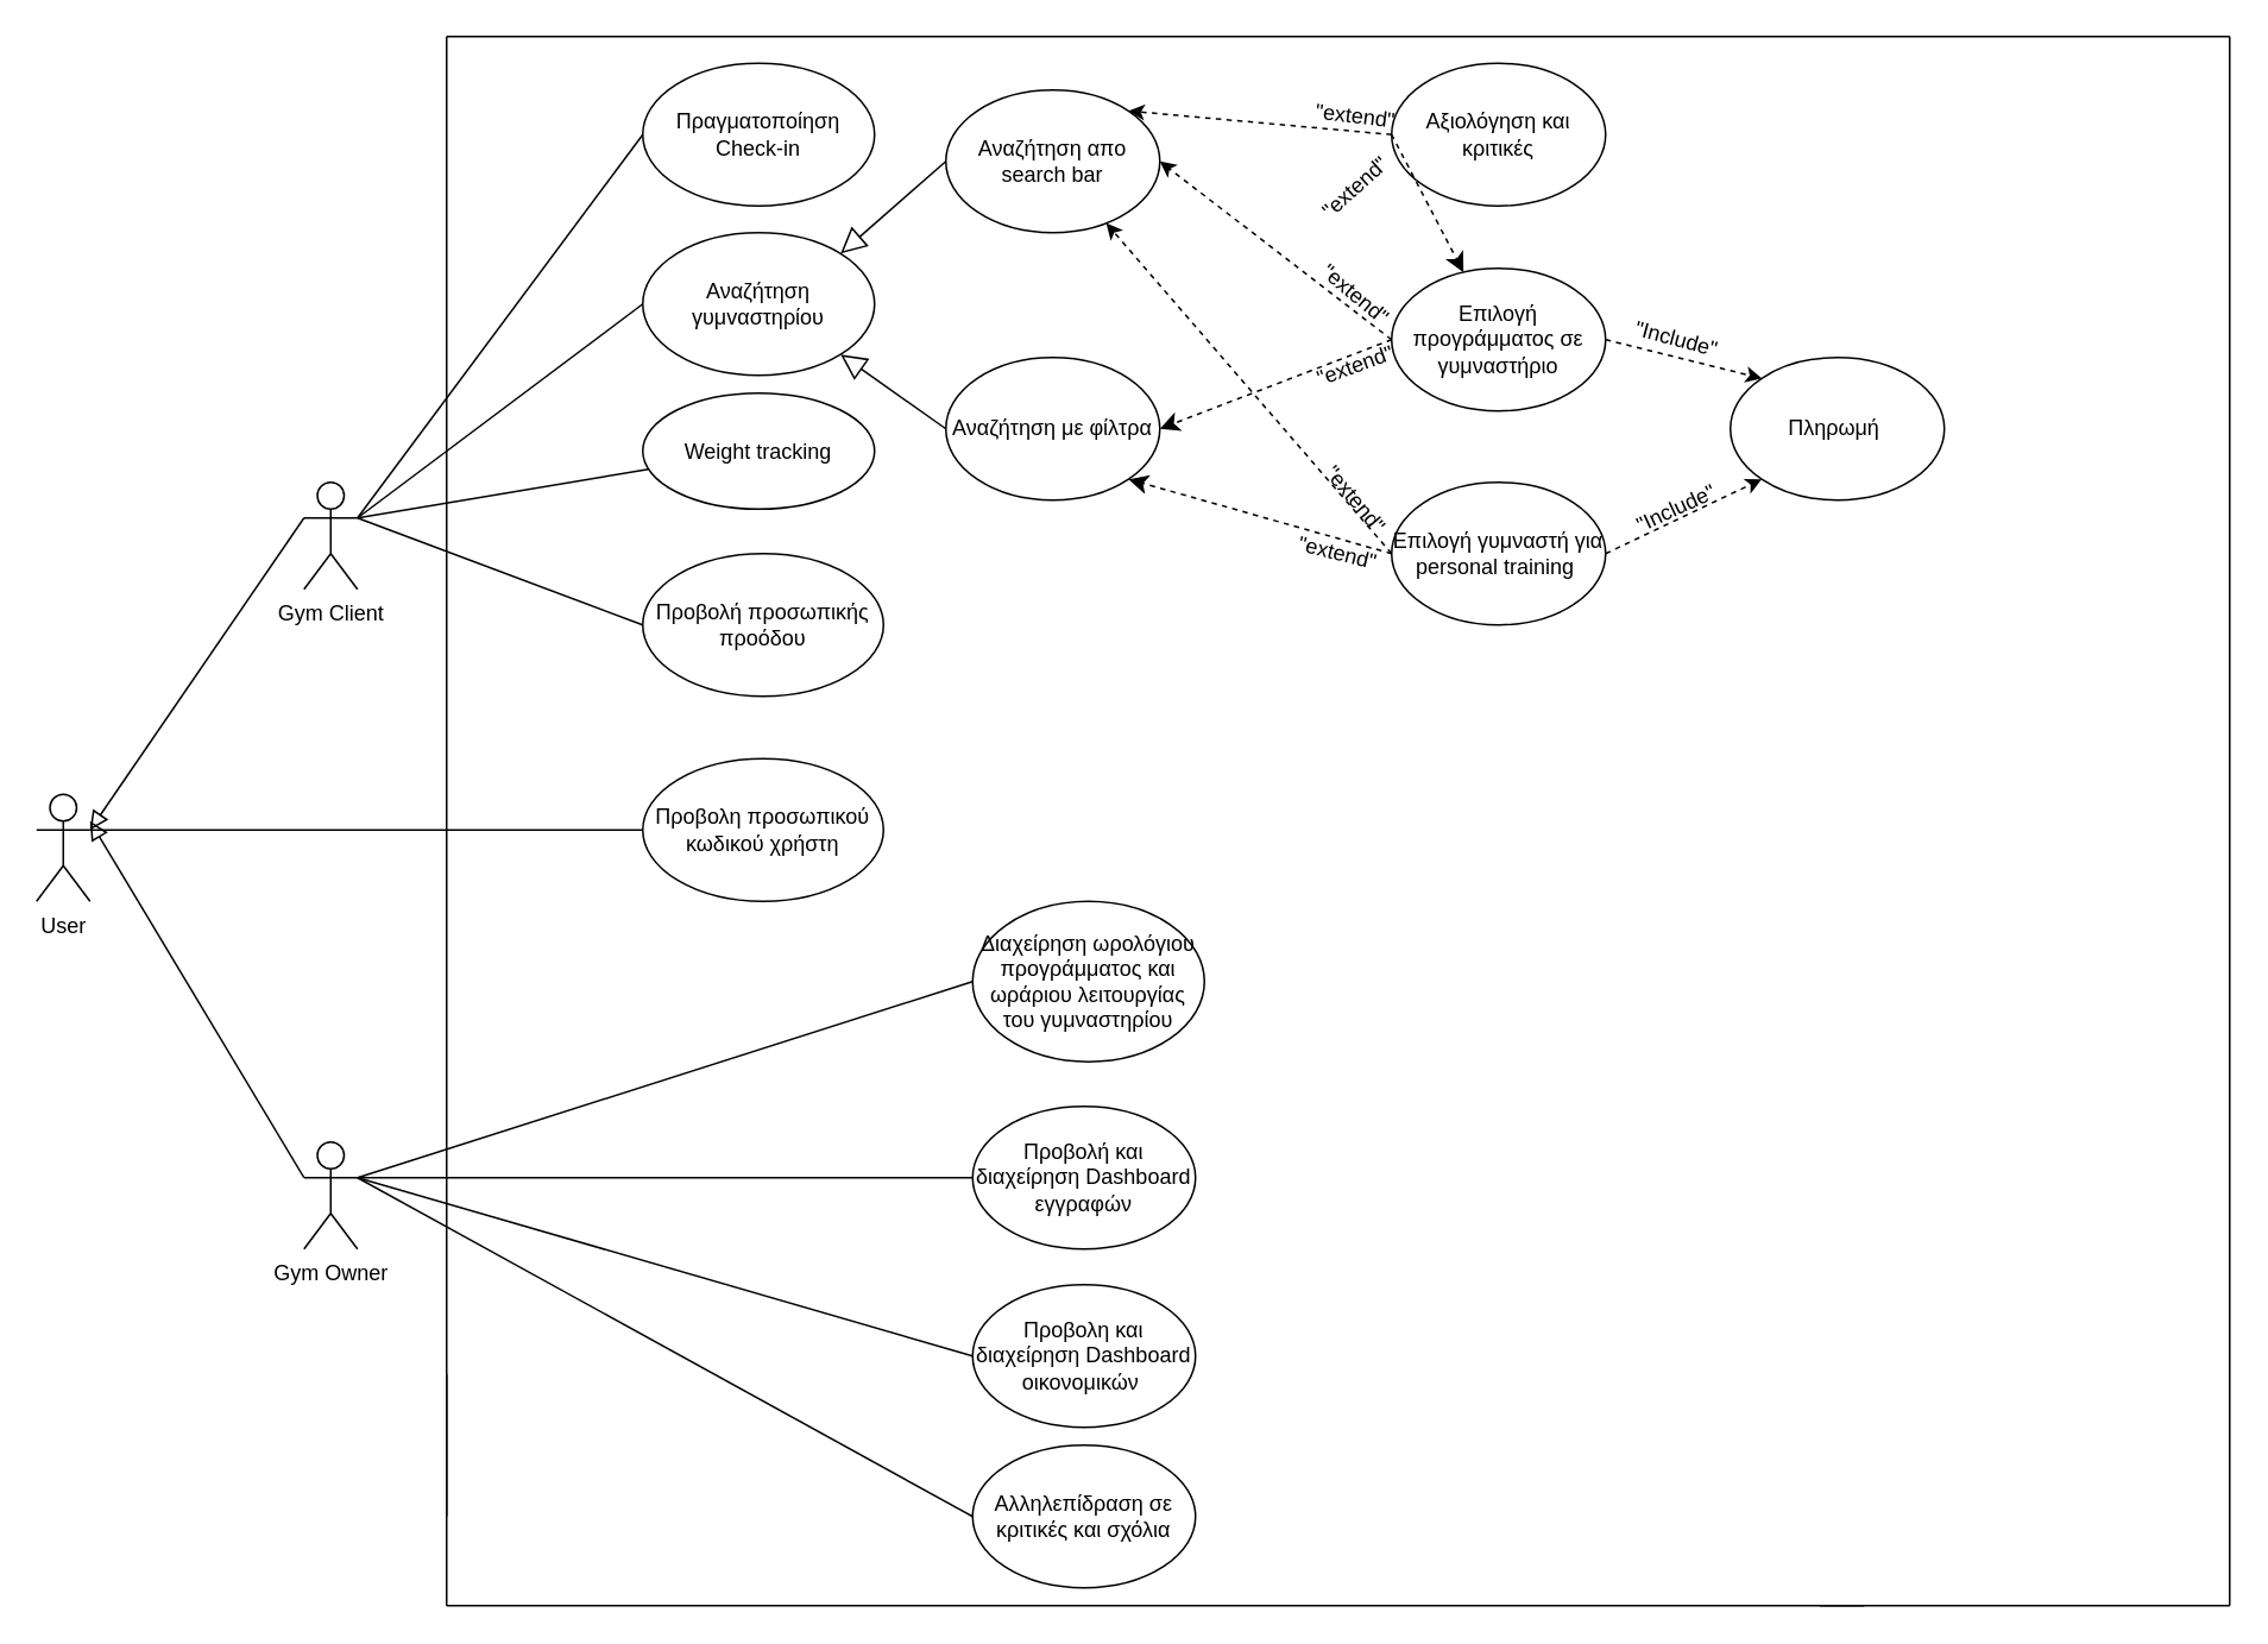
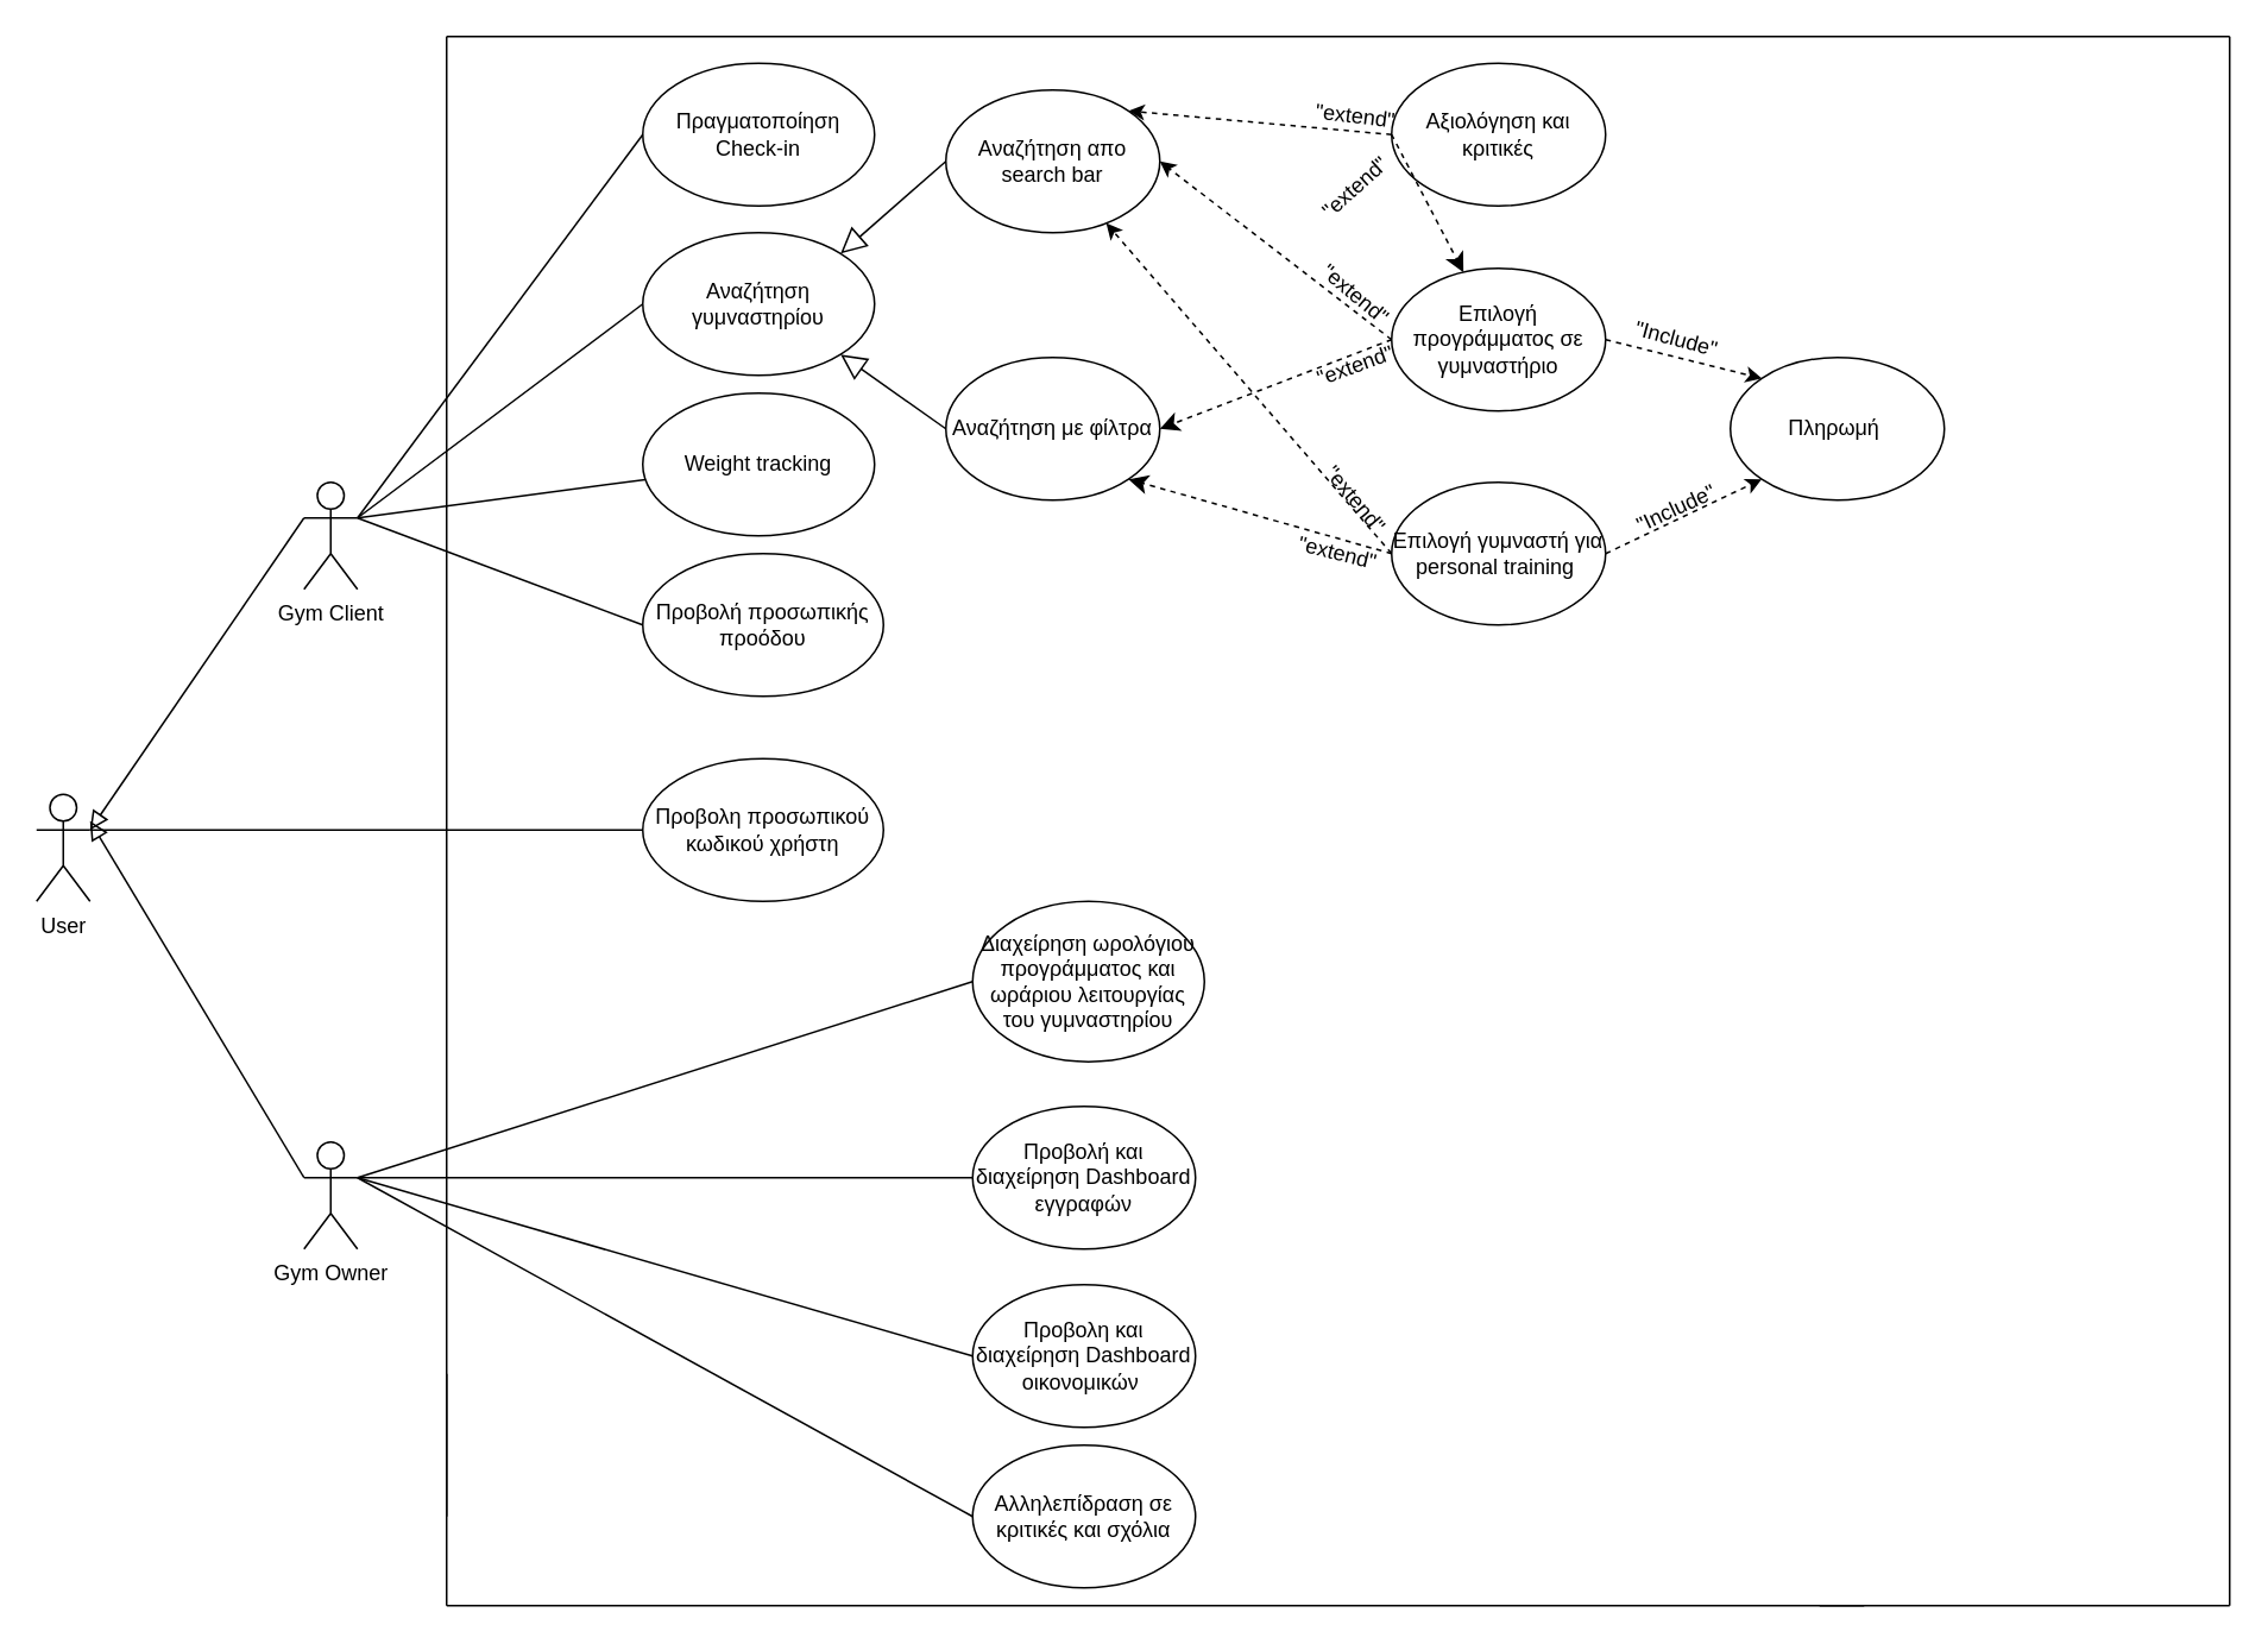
  <mxCell id="0" value="" />
  <mxCell id="1" parent="0" />
  <mxCell id="2" value="Gym Client" style="shape=umlActor;verticalLabelPosition=bottom;verticalAlign=top;html=1;outlineConnect=0;" parent="1" vertex="1"><mxGeometry y="270" width="30" height="60" as="geometry" x="170" /></mxCell>
  <mxCell id="3" value="Αξιολόγηση και κριτικές" style="ellipse;whiteSpace=wrap;html=1;" parent="1" vertex="1"><mxGeometry x="780" y="35" width="120" height="80" as="geometry" /></mxCell>
  <mxCell id="4" value="Επιλογή προγράμματος σε γυμναστήριο" style="ellipse;whiteSpace=wrap;html=1;" parent="1" vertex="1"><mxGeometry x="780" y="150" width="120" height="80" as="geometry" /></mxCell>
  <mxCell id="5" value="Προβολη προσωπικού κωδικού χρήστη" style="ellipse;whiteSpace=wrap;html=1;" parent="1" vertex="1"><mxGeometry x="360" y="425" width="135" height="80" as="geometry" /></mxCell>
  <mxCell id="6" value="Επιλογή γυμναστή για personal training&amp;nbsp;" style="ellipse;whiteSpace=wrap;html=1;" parent="1" vertex="1"><mxGeometry x="780" y="270" width="120" height="80" as="geometry" /></mxCell>
- <mxCell id="7" value="Weight tracking" style="ellipse;whiteSpace=wrap;html=1;" parent="1" vertex="1"><mxGeometry x="360" y="220" width="130" height="65" as="geometry" /></mxCell>
+ <mxCell id="7" value="Weight tracking" style="ellipse;whiteSpace=wrap;html=1;" parent="1" vertex="1"><mxGeometry x="360" y="220" width="130" height="80" as="geometry" /></mxCell>
  <mxCell id="8" value="Πληρωμή&amp;nbsp;" style="ellipse;whiteSpace=wrap;html=1;" parent="1" vertex="1"><mxGeometry x="970" y="200" width="120" height="80" as="geometry" /></mxCell>
  <mxCell id="9" value="" style="endArrow=classic;html=1;rounded=0;dashed=1;exitX=0;exitY=0.5;exitDx=0;exitDy=0;entryX=1;entryY=0;entryDx=0;entryDy=0;" parent="1" source="3" target="31" edge="1"><mxGeometry width="50" height="50" relative="1" as="geometry"><mxPoint x="440" y="90" as="sourcePoint" /><mxPoint x="1050" y="90" as="targetPoint" /></mxGeometry></mxCell>
  <mxCell id="10" value="" style="endArrow=classic;html=1;rounded=0;dashed=1;exitX=0;exitY=0.5;exitDx=0;exitDy=0;entryX=1;entryY=0.5;entryDx=0;entryDy=0;" parent="1" source="4" target="31" edge="1"><mxGeometry width="50" height="50" relative="1" as="geometry"><mxPoint x="1170" y="160" as="sourcePoint" /><mxPoint x="1100" y="170" as="targetPoint" /></mxGeometry></mxCell>
  <mxCell id="11" value="" style="endArrow=classic;html=1;rounded=0;dashed=1;exitX=0;exitY=0.5;exitDx=0;exitDy=0;" parent="1" source="6" target="31" edge="1"><mxGeometry width="50" height="50" relative="1" as="geometry"><mxPoint x="550" y="180" as="sourcePoint" /><mxPoint x="1070" y="270" as="targetPoint" /></mxGeometry></mxCell>
  <mxCell id="12" value="" style="endArrow=none;html=1;rounded=0;" parent="1" source="7" edge="1"><mxGeometry width="50" height="50" relative="1" as="geometry"><mxPoint x="550" y="180" as="sourcePoint" /><mxPoint x="200" y="290" as="targetPoint" /></mxGeometry></mxCell>
  <mxCell id="13" value="" style="endArrow=none;html=1;rounded=0;entryX=0;entryY=0.5;entryDx=0;entryDy=0;" parent="1" target="32" edge="1"><mxGeometry width="50" height="50" relative="1" as="geometry"><mxPoint x="200" y="290" as="sourcePoint" /><mxPoint x="360.72" y="197.68" as="targetPoint" /></mxGeometry></mxCell>
  <mxCell id="14" value="" style="endArrow=classic;html=1;rounded=0;exitX=1;exitY=0.5;exitDx=0;exitDy=0;dashed=1;entryX=0;entryY=0;entryDx=0;entryDy=0;" parent="1" source="4" target="8" edge="1"><mxGeometry width="50" height="50" relative="1" as="geometry"><mxPoint x="750" y="190" as="sourcePoint" /><mxPoint x="1010" y="170" as="targetPoint" /></mxGeometry></mxCell>
  <mxCell id="15" value="" style="endArrow=classic;html=1;rounded=0;exitX=1;exitY=0.5;exitDx=0;exitDy=0;dashed=1;entryX=0;entryY=1;entryDx=0;entryDy=0;" parent="1" source="6" target="8" edge="1"><mxGeometry width="50" height="50" relative="1" as="geometry"><mxPoint x="750" y="190" as="sourcePoint" /><mxPoint x="940" y="230" as="targetPoint" /></mxGeometry></mxCell>
  <mxCell id="16" value="&quot;Include&quot;" style="text;html=1;align=center;verticalAlign=middle;whiteSpace=wrap;rounded=0;rotation=15;" parent="1" vertex="1"><mxGeometry x="910" y="175" width="60" height="30" as="geometry" /></mxCell>
  <mxCell id="17" value="&quot;Include&quot;" style="text;html=1;align=center;verticalAlign=middle;whiteSpace=wrap;rounded=0;rotation=-25;" parent="1" vertex="1"><mxGeometry x="910" y="270" width="60" height="30" as="geometry" /></mxCell>
  <mxCell id="18" value="&quot;extend&quot;" style="text;html=1;align=center;verticalAlign=middle;whiteSpace=wrap;rounded=0;rotation=-42;" parent="1" vertex="1"><mxGeometry x="730" y="90" width="60" height="30" as="geometry" /></mxCell>
  <mxCell id="19" value="&quot;extend&quot;" style="text;html=1;align=center;verticalAlign=middle;whiteSpace=wrap;rounded=0;rotation=7;" parent="1" vertex="1"><mxGeometry x="730" y="50" width="60" height="30" as="geometry" /></mxCell>
  <mxCell id="20" value="&lt;div&gt;Gym Owner&lt;/div&gt;" style="shape=umlActor;verticalLabelPosition=bottom;verticalAlign=top;html=1;outlineConnect=0;" parent="1" vertex="1"><mxGeometry y="640" width="30" height="60" as="geometry" x="170" /></mxCell>
  <mxCell id="21" value="Προβολή και διαχείρηση Dashboard εγγραφών" style="ellipse;whiteSpace=wrap;html=1;" parent="1" vertex="1"><mxGeometry x="545" y="620" width="125" height="80" as="geometry" /></mxCell>
  <mxCell id="22" value="Διαχείρηση ωρολόγιου προγράμματος και ωράριου λειτουργίας&lt;div&gt;του γυμναστηρίου&lt;/div&gt;" style="ellipse;whiteSpace=wrap;html=1;" parent="1" vertex="1"><mxGeometry x="545" y="505" width="130" height="90" as="geometry" /></mxCell>
  <mxCell id="23" value="Προβολη και διαχείρηση Dashboard οικονομικών&amp;nbsp;" style="ellipse;whiteSpace=wrap;html=1;" parent="1" vertex="1"><mxGeometry x="545" y="720" width="125" height="80" as="geometry" /></mxCell>
  <mxCell id="24" value="Αλληλεπίδραση σε κριτικές και σχόλια" style="ellipse;whiteSpace=wrap;html=1;" parent="1" vertex="1"><mxGeometry x="545" y="810" width="125" height="80" as="geometry" /></mxCell>
  <mxCell id="25" value="" style="endArrow=none;html=1;rounded=0;fontSize=12;startSize=8;endSize=8;curved=1;" parent="1" edge="1"><mxGeometry width="50" height="50" relative="1" as="geometry"><mxPoint x="250" y="20" as="sourcePoint" /><mxPoint x="1250" y="20" as="targetPoint" /></mxGeometry></mxCell>
  <mxCell id="26" value="" style="endArrow=none;html=1;rounded=0;fontSize=12;startSize=8;endSize=8;curved=1;" parent="1" edge="1"><mxGeometry width="50" height="50" relative="1" as="geometry"><mxPoint x="1250" y="900" as="sourcePoint" /><mxPoint x="1250" y="20" as="targetPoint" /></mxGeometry></mxCell>
  <mxCell id="27" value="" style="endArrow=none;html=1;rounded=0;fontSize=12;startSize=8;endSize=8;curved=1;" parent="1" edge="1"><mxGeometry width="50" height="50" relative="1" as="geometry"><mxPoint x="1045" y="900" as="sourcePoint" /><mxPoint x="250" y="900" as="targetPoint" /></mxGeometry></mxCell>
  <mxCell id="28" value="" style="endArrow=none;html=1;rounded=0;fontSize=12;startSize=8;endSize=8;curved=1;" parent="1" edge="1"><mxGeometry width="50" height="50" relative="1" as="geometry"><mxPoint x="250" y="20" as="sourcePoint" /><mxPoint x="250" y="850" as="targetPoint" /></mxGeometry></mxCell>
  <mxCell id="29" value="" style="endArrow=none;html=1;rounded=0;fontSize=12;startSize=8;endSize=8;curved=1;" parent="1" edge="1"><mxGeometry width="50" height="50" relative="1" as="geometry"><mxPoint x="250" y="900" as="sourcePoint" /><mxPoint x="250" y="770" as="targetPoint" /></mxGeometry></mxCell>
  <mxCell id="30" value="" style="endArrow=none;html=1;rounded=0;fontSize=12;startSize=8;endSize=8;curved=1;" parent="1" edge="1"><mxGeometry width="50" height="50" relative="1" as="geometry"><mxPoint x="1250" y="900" as="sourcePoint" /><mxPoint x="1020" y="900" as="targetPoint" /></mxGeometry></mxCell>
  <mxCell id="31" value="Αναζήτηση απο search bar" style="ellipse;whiteSpace=wrap;html=1;" parent="1" vertex="1"><mxGeometry x="530" y="50" width="120" height="80" as="geometry" /></mxCell>
  <mxCell id="32" value="Αναζήτηση γυμvαστηρίου" style="ellipse;whiteSpace=wrap;html=1;" parent="1" vertex="1"><mxGeometry x="360" y="130" width="130" height="80" as="geometry" /></mxCell>
  <mxCell id="33" style="edgeStyle=none;curved=1;rounded=0;orthogonalLoop=1;jettySize=auto;html=1;exitX=0.5;exitY=1;exitDx=0;exitDy=0;fontSize=12;startSize=8;endSize=8;" parent="1" source="31" target="31" edge="1"><mxGeometry relative="1" as="geometry" /></mxCell>
  <mxCell id="34" value="Αναζήτηση με φίλτρα" style="ellipse;whiteSpace=wrap;html=1;" parent="1" vertex="1"><mxGeometry x="530" y="200" width="120" height="80" as="geometry" /></mxCell>
  <mxCell id="35" value="" style="endArrow=block;endFill=0;endSize=12;html=1;rounded=0;fontSize=12;curved=1;exitX=0;exitY=0.5;exitDx=0;exitDy=0;entryX=1;entryY=0;entryDx=0;entryDy=0;" parent="1" source="31" target="32" edge="1"><mxGeometry width="160" relative="1" as="geometry"><mxPoint x="640" y="340" as="sourcePoint" /><mxPoint x="800" y="340" as="targetPoint" /></mxGeometry></mxCell>
  <mxCell id="36" value="" style="endArrow=block;endFill=0;endSize=12;html=1;rounded=0;fontSize=12;curved=1;exitX=0;exitY=0.5;exitDx=0;exitDy=0;entryX=1;entryY=1;entryDx=0;entryDy=0;" parent="1" source="34" target="32" edge="1"><mxGeometry width="160" relative="1" as="geometry"><mxPoint x="640" y="340" as="sourcePoint" /><mxPoint x="800" y="340" as="targetPoint" /></mxGeometry></mxCell>
  <mxCell id="37" value="" style="endArrow=classic;html=1;rounded=0;fontSize=12;startSize=8;endSize=8;curved=1;exitX=0;exitY=0.5;exitDx=0;exitDy=0;dashed=1;" parent="1" source="3" target="4" edge="1"><mxGeometry width="50" height="50" relative="1" as="geometry"><mxPoint x="710" y="360" as="sourcePoint" /><mxPoint x="760" y="310" as="targetPoint" /></mxGeometry></mxCell>
  <mxCell id="38" value="" style="endArrow=classic;html=1;rounded=0;fontSize=12;startSize=8;endSize=8;curved=1;exitX=0;exitY=0.5;exitDx=0;exitDy=0;entryX=1;entryY=1;entryDx=0;entryDy=0;dashed=1;" parent="1" source="6" target="34" edge="1"><mxGeometry width="50" height="50" relative="1" as="geometry"><mxPoint x="680" y="275" as="sourcePoint" /><mxPoint x="760" y="310" as="targetPoint" /></mxGeometry></mxCell>
  <mxCell id="39" value="&quot;extend&quot;" style="text;html=1;align=center;verticalAlign=middle;whiteSpace=wrap;rounded=0;rotation=50;" parent="1" vertex="1"><mxGeometry x="730" y="265" width="60" height="30" as="geometry" /></mxCell>
  <mxCell id="40" value="" style="endArrow=classic;html=1;rounded=0;fontSize=12;startSize=8;endSize=8;curved=1;exitX=0;exitY=0.5;exitDx=0;exitDy=0;entryX=1;entryY=0.5;entryDx=0;entryDy=0;dashed=1;" parent="1" source="4" target="34" edge="1"><mxGeometry width="50" height="50" relative="1" as="geometry"><mxPoint x="710" y="360" as="sourcePoint" /><mxPoint x="760" y="310" as="targetPoint" /></mxGeometry></mxCell>
  <mxCell id="41" value="&quot;extend&quot;" style="text;html=1;align=center;verticalAlign=middle;whiteSpace=wrap;rounded=0;rotation=14;" parent="1" vertex="1"><mxGeometry x="720" y="295" width="60" height="30" as="geometry" /></mxCell>
  <mxCell id="42" value="&quot;extend&quot;" style="text;html=1;align=center;verticalAlign=middle;whiteSpace=wrap;rounded=0;rotation=40;" parent="1" vertex="1"><mxGeometry x="730" y="150" width="60" height="30" as="geometry" /></mxCell>
  <mxCell id="43" value="&quot;extend&quot;" style="text;html=1;align=center;verticalAlign=middle;whiteSpace=wrap;rounded=0;rotation=-20;" parent="1" vertex="1"><mxGeometry x="730" y="190" width="60" height="30" as="geometry" /></mxCell>
  <mxCell id="44" style="edgeStyle=none;curved=1;rounded=0;orthogonalLoop=1;jettySize=auto;html=1;exitX=0.25;exitY=0;exitDx=0;exitDy=0;fontSize=12;startSize=8;endSize=8;" parent="1" edge="1"><mxGeometry relative="1" as="geometry"><mxPoint x="525" y="700" as="sourcePoint" /><mxPoint x="525" y="700" as="targetPoint" /></mxGeometry></mxCell>
  <mxCell id="45" value="Πραγματοποίηση Check-in" style="ellipse;whiteSpace=wrap;html=1;" parent="1" vertex="1"><mxGeometry x="360" y="35" width="130" height="80" as="geometry" /></mxCell>
  <mxCell id="46" value="" style="endArrow=none;html=1;rounded=0;fontSize=12;startSize=8;endSize=8;curved=1;entryX=0;entryY=0.5;entryDx=0;entryDy=0;" parent="1" target="45" edge="1"><mxGeometry width="50" height="50" relative="1" as="geometry"><mxPoint x="200" y="290" as="sourcePoint" /><mxPoint x="730" y="440" as="targetPoint" /></mxGeometry></mxCell>
  <mxCell id="47" value="User" style="shape=umlActor;verticalLabelPosition=bottom;verticalAlign=top;html=1;outlineConnect=0;" parent="1" vertex="1"><mxGeometry x="20" y="445" width="30" height="60" as="geometry" /></mxCell>
  <mxCell id="48" value="" style="endArrow=block;html=1;rounded=0;fontSize=12;startSize=8;endSize=8;curved=1;exitX=0;exitY=0.333;exitDx=0;exitDy=0;exitPerimeter=0;entryX=1;entryY=0.333;entryDx=0;entryDy=0;entryPerimeter=0;endFill=0;" parent="1" source="2" target="47" edge="1"><mxGeometry width="50" height="50" relative="1" as="geometry"><mxPoint x="660" y="510" as="sourcePoint" /><mxPoint x="710" y="460" as="targetPoint" /></mxGeometry></mxCell>
  <mxCell id="49" value="" style="endArrow=block;html=1;rounded=0;fontSize=12;startSize=8;endSize=8;curved=1;exitX=0;exitY=0.333;exitDx=0;exitDy=0;exitPerimeter=0;endFill=0;" parent="1" source="20" edge="1"><mxGeometry width="50" height="50" relative="1" as="geometry"><mxPoint x="440" y="510" as="sourcePoint" /><mxPoint x="50" y="460" as="targetPoint" /></mxGeometry></mxCell>
  <mxCell id="50" value="" style="endArrow=none;html=1;rounded=0;entryX=0;entryY=0.5;entryDx=0;entryDy=0;" parent="1" target="22" edge="1"><mxGeometry relative="1" as="geometry"><mxPoint x="200" y="660" as="sourcePoint" /><mxPoint x="570" y="680" as="targetPoint" /></mxGeometry></mxCell>
  <mxCell id="51" value="" style="endArrow=none;html=1;rounded=0;entryX=0;entryY=0.5;entryDx=0;entryDy=0;" parent="1" target="21" edge="1"><mxGeometry relative="1" as="geometry"><mxPoint x="200" y="660" as="sourcePoint" /><mxPoint x="570" y="680" as="targetPoint" /></mxGeometry></mxCell>
  <mxCell id="52" value="" style="endArrow=none;html=1;rounded=0;entryX=0;entryY=0.5;entryDx=0;entryDy=0;" parent="1" target="23" edge="1"><mxGeometry relative="1" as="geometry"><mxPoint x="200" y="660" as="sourcePoint" /><mxPoint x="570" y="680" as="targetPoint" /></mxGeometry></mxCell>
  <mxCell id="53" value="" style="endArrow=none;html=1;rounded=0;entryX=0;entryY=0.5;entryDx=0;entryDy=0;" parent="1" target="24" edge="1"><mxGeometry relative="1" as="geometry"><mxPoint x="200" y="660" as="sourcePoint" /><mxPoint x="570" y="680" as="targetPoint" /></mxGeometry></mxCell>
  <mxCell id="54" value="Προβολή προσωπικής προόδου" style="ellipse;whiteSpace=wrap;html=1;" parent="1" vertex="1"><mxGeometry x="360" y="310" width="135" height="80" as="geometry" /></mxCell>
  <mxCell id="55" value="" style="endArrow=none;html=1;rounded=0;entryX=0;entryY=0.5;entryDx=0;entryDy=0;" parent="1" target="54" edge="1"><mxGeometry relative="1" as="geometry"><mxPoint x="200" y="290" as="sourcePoint" /><mxPoint x="390" y="320" as="targetPoint" /></mxGeometry></mxCell>
  <mxCell id="56" value="" style="endArrow=none;html=1;rounded=0;exitX=1;exitY=0.333;exitDx=0;exitDy=0;exitPerimeter=0;entryX=0;entryY=0.5;entryDx=0;entryDy=0;" parent="1" source="47" target="5" edge="1"><mxGeometry width="50" height="50" relative="1" as="geometry"><mxPoint x="950" y="490" as="sourcePoint" /><mxPoint x="460" y="460" as="targetPoint" /></mxGeometry></mxCell>
